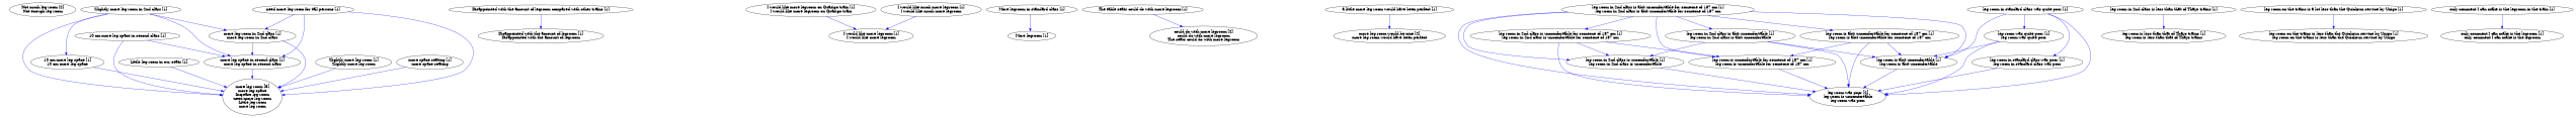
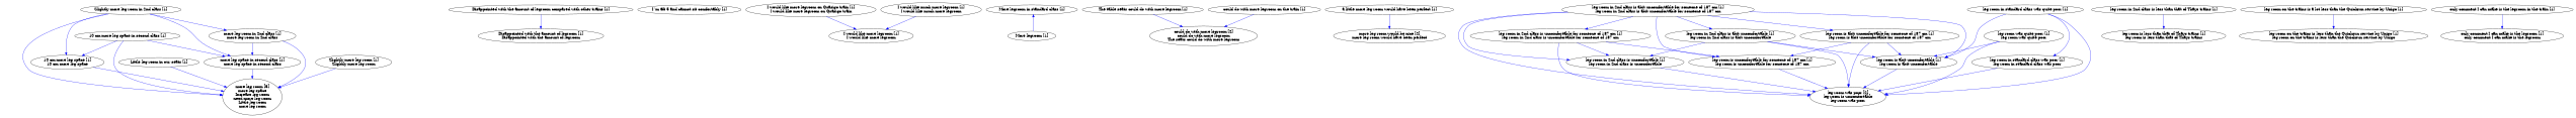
  digraph {
    edge [color=blue]
-   "Not much leg room [2]\nNot enough leg room"
    "10 cm more leg space in second class [1]"
    "more leg room [5]\nmore leg space\nIncrease leg room\nneed more leg room\nLittle leg room\nmore leg room"
    "more leg space in second class [1]\nmore leg space in second class"
    "10 cm more leg space [1]\n10 cm more leg space"
    "Disappointed with the amount of legroom compared with other trains [1]"
    "Disappointed with the amount of legroom [1]\nDisappointed with the amount of legroom"
+   "I 'm 6ft 5 and cannot sit comfortably [1]"
    "I would like more legroom on Quasigo train [1]\nI would like more legroom on Quasigo train"
    "I would like more legroom [1]\nI would like more legroom"
    "I would like much more legroom [1]\nI would like much more legroom"
    "Little leg room in our seats [1]"
    "More legroom in standard class [1]"
    "More legroom [1]"
    "Slightly more leg room in 2nd class [1]"
    "more leg room in 2nd class [1]\nmore leg room in 2nd class"
    "Slightly more leg room [1]\nSlightly more leg room"
    "The table seats could do with more legroom [1]"
    "could do with more legroom [2]\ncould do with more legroom\nThe seats could do with more legroom"
    "a little more leg room would have been perfect [1]"
    "more leg room would be nice [2]\nmore leg room would have been perfect"
+   "could do with more legroom on the train [1]"
    "leg room in 2nd class is abit uncomfortable for someone of 187 cm [1]\nleg room in 2nd class is abit uncomfortable for someone of 187 cm"
    "leg room was poor [2]\nleg room is uncomfortable\nleg room was poor"
    "leg room is abit uncomfortable for someone of 187 cm [1]\nleg room is abit uncomfortable for someone of 187 cm"
    "leg room is abit uncomfortable [1]\nleg room is abit uncomfortable"
    "leg room is uncomfortable for someone of 187 cm [1]\nleg room is uncomfortable for someone of 187 cm"
    "leg room in 2nd class is abit uncomfortable [1]\nleg room in 2nd class is abit uncomfortable"
    "leg room in 2nd class is uncomfortable [1]\nleg room in 2nd class is uncomfortable"
    "leg room in 2nd class is uncomfortable for someone of 187 cm [1]\nleg room in 2nd class is uncomfortable for someone of 187 cm"
    "leg room in 2nd class is less than that of Thays trains [1]"
    "leg room is less than that of Thays trains [1]\nleg room is less than that of Thays trains"
    "leg room in standard class was quite poor [1]"
    "leg room in standard class was poor [1]\nleg room in standard class was poor"
    "leg room was quite poor [1]\nleg room was quite poor"
    "leg room on the trains is a lot less than the Quicksun service by Unigo [1]"
    "leg room on the trains is less than the Quicksun service by Unigo [1]\nleg room on the trains is less than the Quicksun service by Unigo"
-   "more space seating [1]\nmore space seating"
-   "need more leg room for tall persons [1]"
    "only comment I can make is the legroom in the train [1]"
    "only comment I can make is the legroom [1]\nonly comment I can make is the legroom"
    "10 cm more leg space in second class [1]" -> "more leg room [5]\nmore leg space\nIncrease leg room\nneed more leg room\nLittle leg room\nmore leg room"
    "10 cm more leg space in second class [1]" -> "more leg space in second class [1]\nmore leg space in second class"
+   "10 cm more leg space in second class [1]" -> "10 cm more leg space [1]\n10 cm more leg space"
    "more leg space in second class [1]\nmore leg space in second class" -> "more leg room [5]\nmore leg space\nIncrease leg room\nneed more leg room\nLittle leg room\nmore leg room"
    "10 cm more leg space [1]\n10 cm more leg space" -> "more leg room [5]\nmore leg space\nIncrease leg room\nneed more leg room\nLittle leg room\nmore leg room"
    "Disappointed with the amount of legroom compared with other trains [1]" -> "Disappointed with the amount of legroom [1]\nDisappointed with the amount of legroom"
    "I would like more legroom on Quasigo train [1]\nI would like more legroom on Quasigo train" -> "I would like more legroom [1]\nI would like more legroom"
    "I would like much more legroom [1]\nI would like much more legroom" -> "I would like more legroom [1]\nI would like more legroom"
    "Little leg room in our seats [1]" -> "more leg room [5]\nmore leg space\nIncrease leg room\nneed more leg room\nLittle leg room\nmore leg room"
-   "More legroom in standard class [1]" -> "More legroom [1]"
+   "More legroom [1]" -> "More legroom in standard class [1]"
    "Slightly more leg room in 2nd class [1]" -> "more leg room [5]\nmore leg space\nIncrease leg room\nneed more leg room\nLittle leg room\nmore leg room"
    "Slightly more leg room in 2nd class [1]" -> "more leg space in second class [1]\nmore leg space in second class"
    "Slightly more leg room in 2nd class [1]" -> "10 cm more leg space [1]\n10 cm more leg space"
    "Slightly more leg room in 2nd class [1]" -> "more leg room in 2nd class [1]\nmore leg room in 2nd class"
    "more leg room in 2nd class [1]\nmore leg room in 2nd class" -> "more leg room [5]\nmore leg space\nIncrease leg room\nneed more leg room\nLittle leg room\nmore leg room"
    "more leg room in 2nd class [1]\nmore leg room in 2nd class" -> "more leg space in second class [1]\nmore leg space in second class"
    "Slightly more leg room [1]\nSlightly more leg room" -> "more leg room [5]\nmore leg space\nIncrease leg room\nneed more leg room\nLittle leg room\nmore leg room"
    "The table seats could do with more legroom [1]" -> "could do with more legroom [2]\ncould do with more legroom\nThe seats could do with more legroom"
    "a little more leg room would have been perfect [1]" -> "more leg room would be nice [2]\nmore leg room would have been perfect"
+   "could do with more legroom on the train [1]" -> "could do with more legroom [2]\ncould do with more legroom\nThe seats could do with more legroom"
    "leg room in 2nd class is abit uncomfortable for someone of 187 cm [1]\nleg room in 2nd class is abit uncomfortable for someone of 187 cm" -> "leg room was poor [2]\nleg room is uncomfortable\nleg room was poor"
    "leg room in 2nd class is abit uncomfortable for someone of 187 cm [1]\nleg room in 2nd class is abit uncomfortable for someone of 187 cm" -> "leg room is abit uncomfortable for someone of 187 cm [1]\nleg room is abit uncomfortable for someone of 187 cm"
    "leg room in 2nd class is abit uncomfortable for someone of 187 cm [1]\nleg room in 2nd class is abit uncomfortable for someone of 187 cm" -> "leg room is abit uncomfortable [1]\nleg room is abit uncomfortable"
    "leg room in 2nd class is abit uncomfortable for someone of 187 cm [1]\nleg room in 2nd class is abit uncomfortable for someone of 187 cm" -> "leg room is uncomfortable for someone of 187 cm [1]\nleg room is uncomfortable for someone of 187 cm"
    "leg room in 2nd class is abit uncomfortable for someone of 187 cm [1]\nleg room in 2nd class is abit uncomfortable for someone of 187 cm" -> "leg room in 2nd class is abit uncomfortable [1]\nleg room in 2nd class is abit uncomfortable"
    "leg room in 2nd class is abit uncomfortable for someone of 187 cm [1]\nleg room in 2nd class is abit uncomfortable for someone of 187 cm" -> "leg room in 2nd class is uncomfortable [1]\nleg room in 2nd class is uncomfortable"
    "leg room in 2nd class is abit uncomfortable for someone of 187 cm [1]\nleg room in 2nd class is abit uncomfortable for someone of 187 cm" -> "leg room in 2nd class is uncomfortable for someone of 187 cm [1]\nleg room in 2nd class is uncomfortable for someone of 187 cm"
    "leg room is abit uncomfortable for someone of 187 cm [1]\nleg room is abit uncomfortable for someone of 187 cm" -> "leg room was poor [2]\nleg room is uncomfortable\nleg room was poor"
    "leg room is abit uncomfortable for someone of 187 cm [1]\nleg room is abit uncomfortable for someone of 187 cm" -> "leg room is abit uncomfortable [1]\nleg room is abit uncomfortable"
    "leg room is abit uncomfortable for someone of 187 cm [1]\nleg room is abit uncomfortable for someone of 187 cm" -> "leg room is uncomfortable for someone of 187 cm [1]\nleg room is uncomfortable for someone of 187 cm"
    "leg room is abit uncomfortable [1]\nleg room is abit uncomfortable" -> "leg room was poor [2]\nleg room is uncomfortable\nleg room was poor"
    "leg room is uncomfortable for someone of 187 cm [1]\nleg room is uncomfortable for someone of 187 cm" -> "leg room was poor [2]\nleg room is uncomfortable\nleg room was poor"
    "leg room in 2nd class is abit uncomfortable [1]\nleg room in 2nd class is abit uncomfortable" -> "leg room was poor [2]\nleg room is uncomfortable\nleg room was poor"
    "leg room in 2nd class is abit uncomfortable [1]\nleg room in 2nd class is abit uncomfortable" -> "leg room is abit uncomfortable [1]\nleg room is abit uncomfortable"
    "leg room in 2nd class is abit uncomfortable [1]\nleg room in 2nd class is abit uncomfortable" -> "leg room in 2nd class is uncomfortable [1]\nleg room in 2nd class is uncomfortable"
    "leg room in 2nd class is uncomfortable [1]\nleg room in 2nd class is uncomfortable" -> "leg room was poor [2]\nleg room is uncomfortable\nleg room was poor"
    "leg room in 2nd class is uncomfortable for someone of 187 cm [1]\nleg room in 2nd class is uncomfortable for someone of 187 cm" -> "leg room was poor [2]\nleg room is uncomfortable\nleg room was poor"
    "leg room in 2nd class is uncomfortable for someone of 187 cm [1]\nleg room in 2nd class is uncomfortable for someone of 187 cm" -> "leg room is uncomfortable for someone of 187 cm [1]\nleg room is uncomfortable for someone of 187 cm"
    "leg room in 2nd class is uncomfortable for someone of 187 cm [1]\nleg room in 2nd class is uncomfortable for someone of 187 cm" -> "leg room in 2nd class is uncomfortable [1]\nleg room in 2nd class is uncomfortable"
    "leg room in 2nd class is less than that of Thays trains [1]" -> "leg room is less than that of Thays trains [1]\nleg room is less than that of Thays trains"
    "leg room in standard class was quite poor [1]" -> "leg room was poor [2]\nleg room is uncomfortable\nleg room was poor"
    "leg room in standard class was quite poor [1]" -> "leg room is abit uncomfortable [1]\nleg room is abit uncomfortable"
    "leg room in standard class was quite poor [1]" -> "leg room in standard class was poor [1]\nleg room in standard class was poor"
-   "leg room in standard class was quite poor [1]" -> "leg room was quite poor [1]\nleg room was quite poor"
    "leg room in standard class was poor [1]\nleg room in standard class was poor" -> "leg room was poor [2]\nleg room is uncomfortable\nleg room was poor"
    "leg room was quite poor [1]\nleg room was quite poor" -> "leg room was poor [2]\nleg room is uncomfortable\nleg room was poor"
    "leg room was quite poor [1]\nleg room was quite poor" -> "leg room is abit uncomfortable [1]\nleg room is abit uncomfortable"
    "leg room on the trains is a lot less than the Quicksun service by Unigo [1]" -> "leg room on the trains is less than the Quicksun service by Unigo [1]\nleg room on the trains is less than the Quicksun service by Unigo"
-   "more space seating [1]\nmore space seating" -> "more leg room [5]\nmore leg space\nIncrease leg room\nneed more leg room\nLittle leg room\nmore leg room"
-   "need more leg room for tall persons [1]" -> "more leg room [5]\nmore leg space\nIncrease leg room\nneed more leg room\nLittle leg room\nmore leg room"
-   "need more leg room for tall persons [1]" -> "more leg space in second class [1]\nmore leg space in second class"
-   "need more leg room for tall persons [1]" -> "more leg room in 2nd class [1]\nmore leg room in 2nd class"
    "only comment I can make is the legroom in the train [1]" -> "only comment I can make is the legroom [1]\nonly comment I can make is the legroom"
  }
